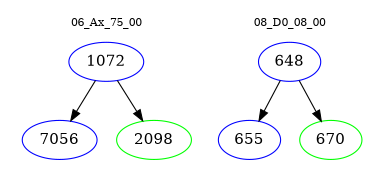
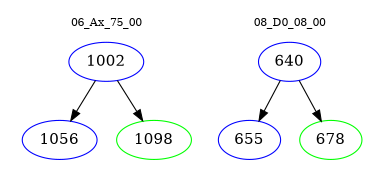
  digraph {
    fontname="DejaVu Serif"
    node [color=blue fontname="DejaVu Serif"]
    edge [color=black fontname="DejaVu Serif"]
-   n1 [label=1072]
-   n2 [label=7056]
-   n3 [color=green label=2098]
-   n4 [label=648]
+   n1 [label=1002]
+   n2 [label=1056]
+   n3 [color=green label=1098]
+   n4 [label=640]
    n5 [label=655]
-   n6 [color=green label=670]
+   n6 [color=green label=678]
    subgraph cluster_1 {
      color=white
      fontsize=10
      label="06_Ax_75_00"
      n1
      n2
      n3
    }
    subgraph cluster_2 {
      color=white
      fontsize=10
      label="08_D0_08_00"
      n4
      n5
      n6
    }
    n1 -> n2
    n1 -> n3
    n4 -> n5
    n4 -> n6
  }
